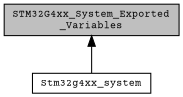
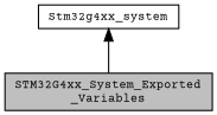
  digraph {
    rankdir=TB
    fontname="Courier Prime"
    node [color=black fontname="Courier Prime" fontsize=10 shape=box style=filled]
    n1 [fillcolor=grey75 fontcolor=black height=0.2 label="STM32G4xx_System_Exported\l_Variables" width=0.4]
    n2 [fillcolor=white height=0.2 label=Stm32g4xx_system width=0.4]
-   n1 -> n2 [dir=back fontname="Courier Prime" fontsize=10 labelfontname=Helvetica labelfontsize=10 shape=plaintext style=solid]
+   n2 -> n1 [dir=back fontname="Courier Prime" fontsize=10 labelfontname=Helvetica labelfontsize=10 shape=plaintext style=solid]
  }
